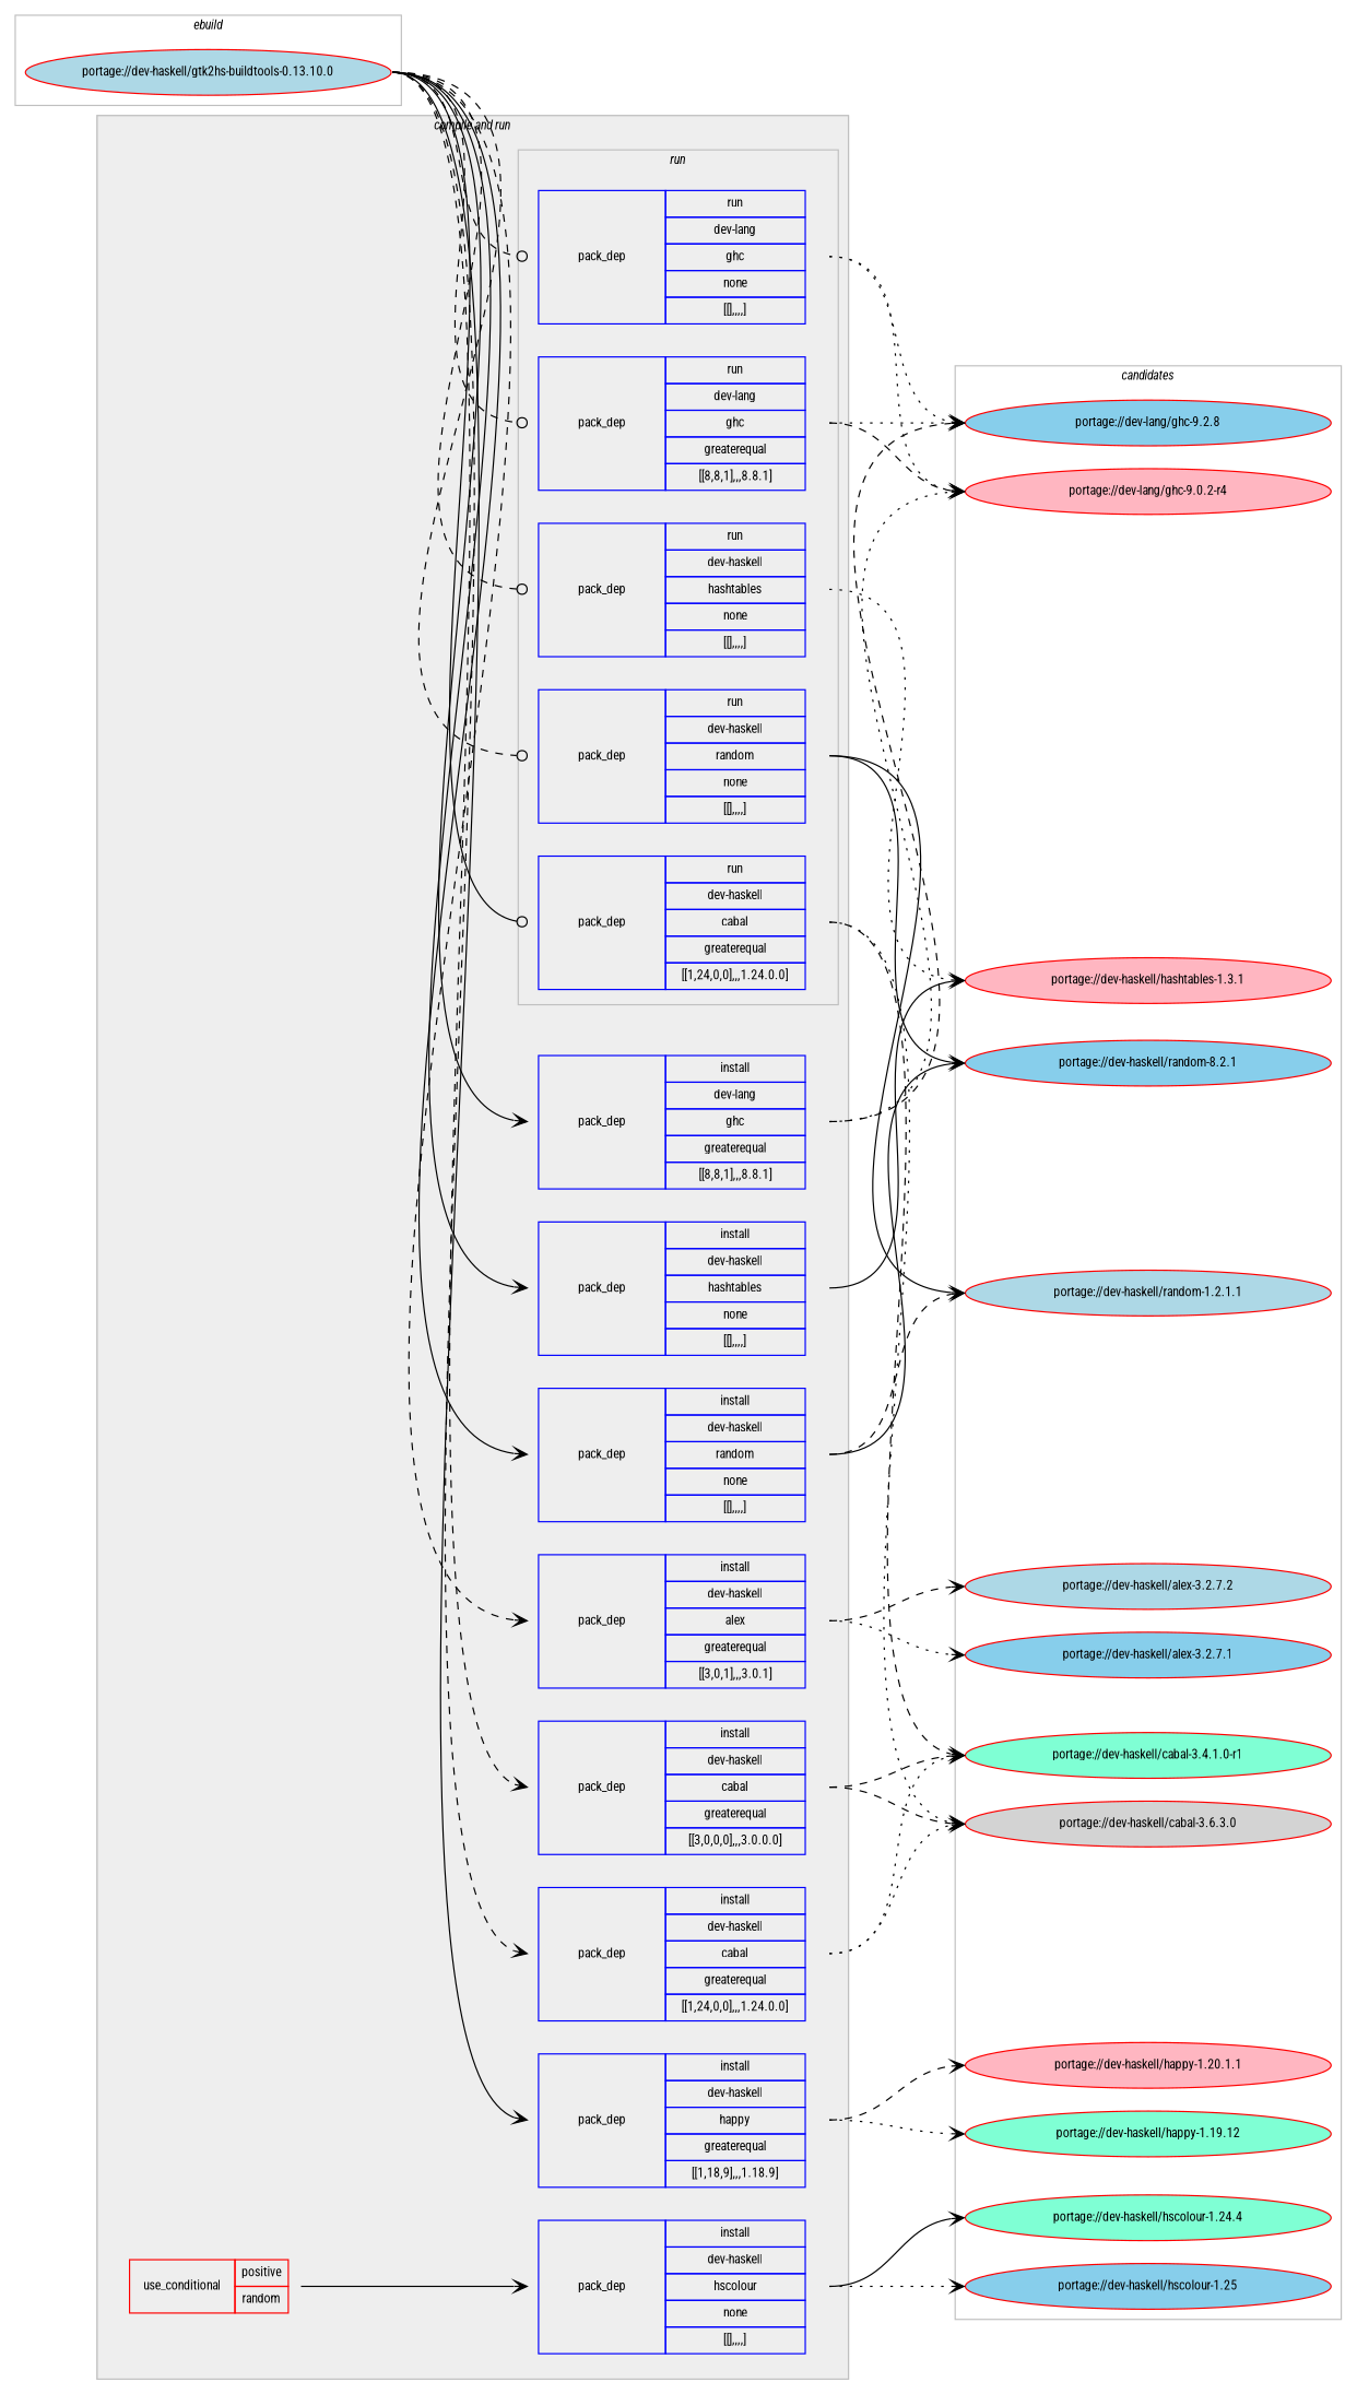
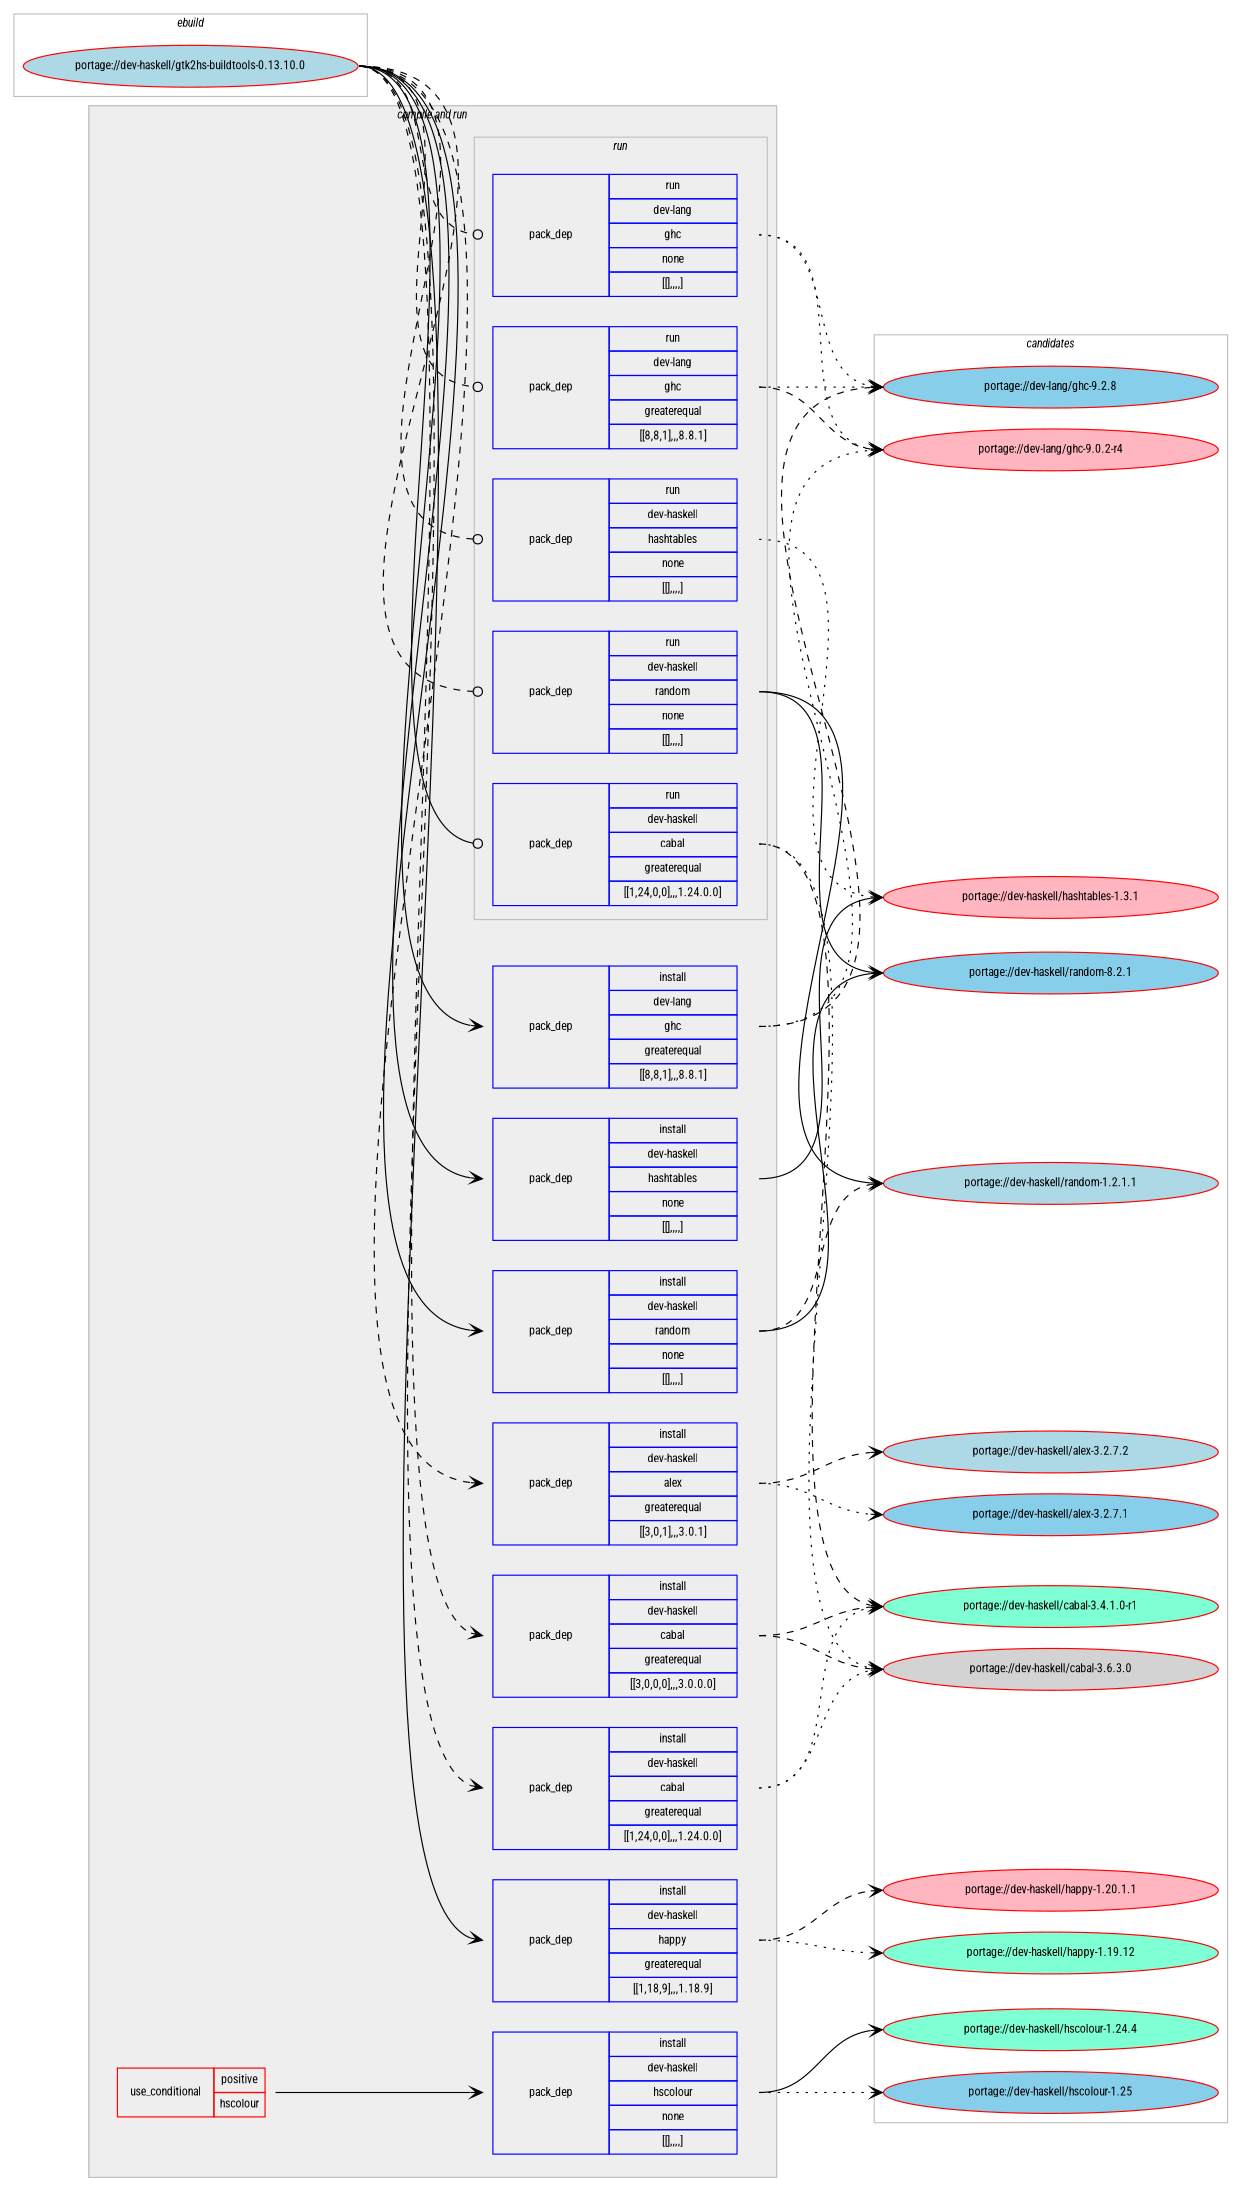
  digraph {
    compound=true
    concentrate=true
    fontname="Roboto Condensed"
    fontsize=10
    newrank=true
    rankdir=LR
    ranksep=1.5
    node [color=red fontname="Roboto Condensed" fontsize=10]
    edge [arrowhead=vee fontname="Roboto Condensed" headport=w style=dashed tailport=e weight=100]
    n1 [fillcolor=lightblue label="portage://dev-haskell/gtk2hs-buildtools-0.13.10.0" style=filled width=4]
    n2 [color=blue label=<<TABLE BORDER="0" CELLBORDER="1" CELLSPACING="0" CELLPADDING="4" WIDTH="220"><TR><TD ROWSPAN="6" CELLPADDING="30">pack_dep</TD></TR><TR><TD WIDTH="110">install</TD></TR><TR><TD>dev-haskell</TD></TR><TR><TD>hscolour</TD></TR><TR><TD>none</TD></TR><TR><TD>[[],,,,]</TD></TR></TABLE>> shape=none]
-   n3 [label=<<TABLE BORDER="0" CELLBORDER="1" CELLSPACING="0" CELLPADDING="4"><TR><TD ROWSPAN="3" CELLPADDING="10">use_conditional</TD></TR><TR><TD>positive</TD></TR><TR><TD>random</TD></TR></TABLE>> shape=none]
+   n3 [label=<<TABLE BORDER="0" CELLBORDER="1" CELLSPACING="0" CELLPADDING="4"><TR><TD ROWSPAN="3" CELLPADDING="10">use_conditional</TD></TR><TR><TD>positive</TD></TR><TR><TD>hscolour</TD></TR></TABLE>> shape=none]
    n4 [color=blue label=<<TABLE BORDER="0" CELLBORDER="1" CELLSPACING="0" CELLPADDING="4" WIDTH="220"><TR><TD ROWSPAN="6" CELLPADDING="30">pack_dep</TD></TR><TR><TD WIDTH="110">install</TD></TR><TR><TD>dev-haskell</TD></TR><TR><TD>alex</TD></TR><TR><TD>greaterequal</TD></TR><TR><TD>[[3,0,1],,,3.0.1]</TD></TR></TABLE>> shape=none]
    n5 [color=blue label=<<TABLE BORDER="0" CELLBORDER="1" CELLSPACING="0" CELLPADDING="4" WIDTH="220"><TR><TD ROWSPAN="6" CELLPADDING="30">pack_dep</TD></TR><TR><TD WIDTH="110">install</TD></TR><TR><TD>dev-haskell</TD></TR><TR><TD>cabal</TD></TR><TR><TD>greaterequal</TD></TR><TR><TD>[[1,24,0,0],,,1.24.0.0]</TD></TR></TABLE>> shape=none]
    n6 [color=blue label=<<TABLE BORDER="0" CELLBORDER="1" CELLSPACING="0" CELLPADDING="4" WIDTH="220"><TR><TD ROWSPAN="6" CELLPADDING="30">pack_dep</TD></TR><TR><TD WIDTH="110">install</TD></TR><TR><TD>dev-haskell</TD></TR><TR><TD>cabal</TD></TR><TR><TD>greaterequal</TD></TR><TR><TD>[[3,0,0,0],,,3.0.0.0]</TD></TR></TABLE>> shape=none]
    n7 [color=blue label=<<TABLE BORDER="0" CELLBORDER="1" CELLSPACING="0" CELLPADDING="4" WIDTH="220"><TR><TD ROWSPAN="6" CELLPADDING="30">pack_dep</TD></TR><TR><TD WIDTH="110">install</TD></TR><TR><TD>dev-haskell</TD></TR><TR><TD>happy</TD></TR><TR><TD>greaterequal</TD></TR><TR><TD>[[1,18,9],,,1.18.9]</TD></TR></TABLE>> shape=none]
    n8 [color=blue label=<<TABLE BORDER="0" CELLBORDER="1" CELLSPACING="0" CELLPADDING="4" WIDTH="220"><TR><TD ROWSPAN="6" CELLPADDING="30">pack_dep</TD></TR><TR><TD WIDTH="110">install</TD></TR><TR><TD>dev-haskell</TD></TR><TR><TD>hashtables</TD></TR><TR><TD>none</TD></TR><TR><TD>[[],,,,]</TD></TR></TABLE>> shape=none]
    n9 [color=blue label=<<TABLE BORDER="0" CELLBORDER="1" CELLSPACING="0" CELLPADDING="4" WIDTH="220"><TR><TD ROWSPAN="6" CELLPADDING="30">pack_dep</TD></TR><TR><TD WIDTH="110">install</TD></TR><TR><TD>dev-haskell</TD></TR><TR><TD>random</TD></TR><TR><TD>none</TD></TR><TR><TD>[[],,,,]</TD></TR></TABLE>> shape=none]
    n10 [color=blue label=<<TABLE BORDER="0" CELLBORDER="1" CELLSPACING="0" CELLPADDING="4" WIDTH="220"><TR><TD ROWSPAN="6" CELLPADDING="30">pack_dep</TD></TR><TR><TD WIDTH="110">install</TD></TR><TR><TD>dev-lang</TD></TR><TR><TD>ghc</TD></TR><TR><TD>greaterequal</TD></TR><TR><TD>[[8,8,1],,,8.8.1]</TD></TR></TABLE>> shape=none]
    n11 [color=blue label=<<TABLE BORDER="0" CELLBORDER="1" CELLSPACING="0" CELLPADDING="4" WIDTH="220"><TR><TD ROWSPAN="6" CELLPADDING="30">pack_dep</TD></TR><TR><TD WIDTH="110">run</TD></TR><TR><TD>dev-haskell</TD></TR><TR><TD>cabal</TD></TR><TR><TD>greaterequal</TD></TR><TR><TD>[[1,24,0,0],,,1.24.0.0]</TD></TR></TABLE>> shape=none]
    n12 [color=blue label=<<TABLE BORDER="0" CELLBORDER="1" CELLSPACING="0" CELLPADDING="4" WIDTH="220"><TR><TD ROWSPAN="6" CELLPADDING="30">pack_dep</TD></TR><TR><TD WIDTH="110">run</TD></TR><TR><TD>dev-haskell</TD></TR><TR><TD>hashtables</TD></TR><TR><TD>none</TD></TR><TR><TD>[[],,,,]</TD></TR></TABLE>> shape=none]
    n13 [color=blue label=<<TABLE BORDER="0" CELLBORDER="1" CELLSPACING="0" CELLPADDING="4" WIDTH="220"><TR><TD ROWSPAN="6" CELLPADDING="30">pack_dep</TD></TR><TR><TD WIDTH="110">run</TD></TR><TR><TD>dev-haskell</TD></TR><TR><TD>random</TD></TR><TR><TD>none</TD></TR><TR><TD>[[],,,,]</TD></TR></TABLE>> shape=none]
    n14 [color=blue label=<<TABLE BORDER="0" CELLBORDER="1" CELLSPACING="0" CELLPADDING="4" WIDTH="220"><TR><TD ROWSPAN="6" CELLPADDING="30">pack_dep</TD></TR><TR><TD WIDTH="110">run</TD></TR><TR><TD>dev-lang</TD></TR><TR><TD>ghc</TD></TR><TR><TD>greaterequal</TD></TR><TR><TD>[[8,8,1],,,8.8.1]</TD></TR></TABLE>> shape=none]
    n15 [color=blue label=<<TABLE BORDER="0" CELLBORDER="1" CELLSPACING="0" CELLPADDING="4" WIDTH="220"><TR><TD ROWSPAN="6" CELLPADDING="30">pack_dep</TD></TR><TR><TD WIDTH="110">run</TD></TR><TR><TD>dev-lang</TD></TR><TR><TD>ghc</TD></TR><TR><TD>none</TD></TR><TR><TD>[[],,,,]</TD></TR></TABLE>> shape=none]
    n16 [fillcolor=skyblue label="portage://dev-haskell/hscolour-1.25" style=filled width=4]
    n17 [fillcolor=aquamarine label="portage://dev-haskell/hscolour-1.24.4" style=filled width=4]
    n18 [fillcolor=lightblue label="portage://dev-haskell/alex-3.2.7.2" style=filled width=4]
    n19 [fillcolor=skyblue label="portage://dev-haskell/alex-3.2.7.1" style=filled width=4]
    n20 [fillcolor=lightgrey label="portage://dev-haskell/cabal-3.6.3.0" style=filled width=4]
    n21 [fillcolor=aquamarine label="portage://dev-haskell/cabal-3.4.1.0-r1" style=filled width=4]
    n22 [fillcolor=lightpink label="portage://dev-haskell/happy-1.20.1.1" style=filled width=4]
    n23 [fillcolor=aquamarine label="portage://dev-haskell/happy-1.19.12" style=filled width=4]
    n24 [fillcolor=lightpink label="portage://dev-haskell/hashtables-1.3.1" style=filled width=4]
    n25 [fillcolor=lightblue label="portage://dev-haskell/random-1.2.1.1" style=filled width=4]
    n26 [fillcolor=skyblue label="portage://dev-haskell/random-8.2.1" style=filled width=4]
    n27 [fillcolor=skyblue label="portage://dev-lang/ghc-9.2.8" style=filled width=4]
    n28 [fillcolor=lightpink label="portage://dev-lang/ghc-9.0.2-r4" style=filled width=4]
    subgraph cluster_1 {
      color=gray
      label=<<i>ebuild</i>>
      n1
    }
    subgraph cluster_2 {
      color=gray
      label=<<i>dependencies</i>>
      subgraph cluster_3 {
        color=gray
        fillcolor="#eeeeee"
        label=<<i>compile</i>>
        style=filled
        subgraph sub_4 {
          color=gray
          fillcolor="#eeeeee"
          label=<<i>compile</i>>
          style=filled
          n4
        }
        subgraph sub_5 {
          color=gray
          fillcolor="#eeeeee"
          label=<<i>compile</i>>
          style=filled
          n3
          subgraph sub_6 {
            color=gray
            fillcolor="#eeeeee"
            label=<<i>compile</i>>
            style=filled
            n2
          }
        }
        subgraph sub_7 {
          color=gray
          fillcolor="#eeeeee"
          label=<<i>compile</i>>
          style=filled
          n5
        }
        subgraph sub_8 {
          color=gray
          fillcolor="#eeeeee"
          label=<<i>compile</i>>
          style=filled
          n6
        }
        subgraph sub_9 {
          color=gray
          fillcolor="#eeeeee"
          label=<<i>compile</i>>
          style=filled
          n7
        }
        subgraph sub_10 {
          color=gray
          fillcolor="#eeeeee"
          label=<<i>compile</i>>
          style=filled
          n8
        }
        subgraph sub_11 {
          color=gray
          fillcolor="#eeeeee"
          label=<<i>compile</i>>
          style=filled
          n9
        }
        subgraph sub_12 {
          color=gray
          fillcolor="#eeeeee"
          label=<<i>compile</i>>
          style=filled
          n10
        }
      }
      subgraph cluster_13 {
        color=gray
        fillcolor="#eeeeee"
        label=<<i>compile and run</i>>
        style=filled
      }
      subgraph cluster_14 {
        color=gray
        fillcolor="#eeeeee"
        label=<<i>run</i>>
        style=filled
        subgraph sub_15 {
          color=gray
          fillcolor="#eeeeee"
          label=<<i>run</i>>
          style=filled
          n11
        }
        subgraph sub_16 {
          color=gray
          fillcolor="#eeeeee"
          label=<<i>run</i>>
          style=filled
          n12
        }
        subgraph sub_17 {
          color=gray
          fillcolor="#eeeeee"
          label=<<i>run</i>>
          style=filled
          n13
        }
        subgraph sub_18 {
          color=gray
          fillcolor="#eeeeee"
          label=<<i>run</i>>
          style=filled
          n14
        }
        subgraph sub_19 {
          color=gray
          fillcolor="#eeeeee"
          label=<<i>run</i>>
          style=filled
          n15
        }
      }
    }
    subgraph cluster_20 {
      color=gray
      label=<<i>candidates</i>>
      rank=same
      subgraph sub_21 {
        color=black
        label=<<i>candidates</i>>
        nodesep=1
        rank=same
        n16
        n17
      }
      subgraph sub_22 {
        color=black
        label=<<i>candidates</i>>
        nodesep=1
        rank=same
        n18
        n19
      }
      subgraph sub_23 {
        color=black
        label=<<i>candidates</i>>
        nodesep=1
        rank=same
        n20
        n21
      }
      subgraph sub_24 {
        color=black
        label=<<i>candidates</i>>
        nodesep=1
        rank=same
        n20
        n21
      }
      subgraph sub_25 {
        color=black
        label=<<i>candidates</i>>
        nodesep=1
        rank=same
        n22
        n23
      }
      subgraph sub_26 {
        color=black
        label=<<i>candidates</i>>
        nodesep=1
        rank=same
        n24
      }
      subgraph sub_27 {
        color=black
        label=<<i>candidates</i>>
        nodesep=1
        rank=same
        n25
        n26
      }
      subgraph sub_28 {
        color=black
        label=<<i>candidates</i>>
        nodesep=1
        rank=same
        n27
        n28
      }
      subgraph sub_29 {
        color=black
        label=<<i>candidates</i>>
        nodesep=1
        rank=same
        n20
        n21
      }
      subgraph sub_30 {
        color=black
        label=<<i>candidates</i>>
        nodesep=1
        rank=same
        n24
      }
      subgraph sub_31 {
        color=black
        label=<<i>candidates</i>>
        nodesep=1
        rank=same
        n25
        n26
      }
      subgraph sub_32 {
        color=black
        label=<<i>candidates</i>>
        nodesep=1
        rank=same
        n27
        n28
      }
      subgraph sub_33 {
        color=black
        label=<<i>candidates</i>>
        nodesep=1
        rank=same
        n27
        n28
      }
    }
    n1 -> n4 [weight=20]
    n1 -> n5 [weight=20]
    n1 -> n6 [weight=20]
    n1 -> n7 [style=solid weight=20]
    n1 -> n8 [style=solid weight=20]
    n1 -> n9 [style=solid weight=20]
    n1 -> n10 [style=solid weight=20]
    n1 -> n11 [arrowhead=odot style=solid weight=20]
    n1 -> n12 [arrowhead=odot weight=20]
    n1 -> n13 [arrowhead=odot weight=20]
    n1 -> n14 [arrowhead=odot weight=20]
    n1 -> n15 [arrowhead=odot weight=20]
    n2 -> n16 [style=dotted]
    n2 -> n17 [style=solid]
    n3 -> n2 [style=solid weight=20]
    n4 -> n18
    n4 -> n19 [style=dotted]
    n5 -> n20 [style=dotted]
    n5 -> n21 [style=dotted]
    n6 -> n20
    n6 -> n21
    n7 -> n22
    n7 -> n23 [style=dotted]
    n8 -> n24 [style=solid]
    n9 -> n25
    n9 -> n26 [style=solid]
    n10 -> n27
    n10 -> n28 [style=dotted]
    n11 -> n20 [style=dotted]
    n11 -> n21
    n12 -> n24 [style=dotted]
    n13 -> n25 [style=solid]
    n13 -> n26 [style=solid]
    n14 -> n27 [style=dotted]
    n14 -> n28
    n15 -> n27 [style=dotted]
    n15 -> n28 [style=dotted]
  }
